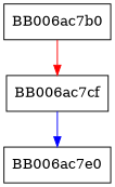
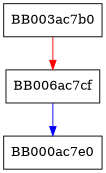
  digraph {
    fontname="DejaVu Serif"
    splines=ortho
    node [fontname="DejaVu Serif" shape=box]
    edge [fontname="DejaVu Serif"]
-   BB006ac7b0
+   BB006ac7b0 [label=BB003ac7b0]
    BB006ac7cf
-   BB006ac7e0
+   BB006ac7e0 [label=BB000ac7e0]
    BB006ac7b0 -> BB006ac7cf [color=red]
    BB006ac7cf -> BB006ac7e0 [color=blue]
  }
